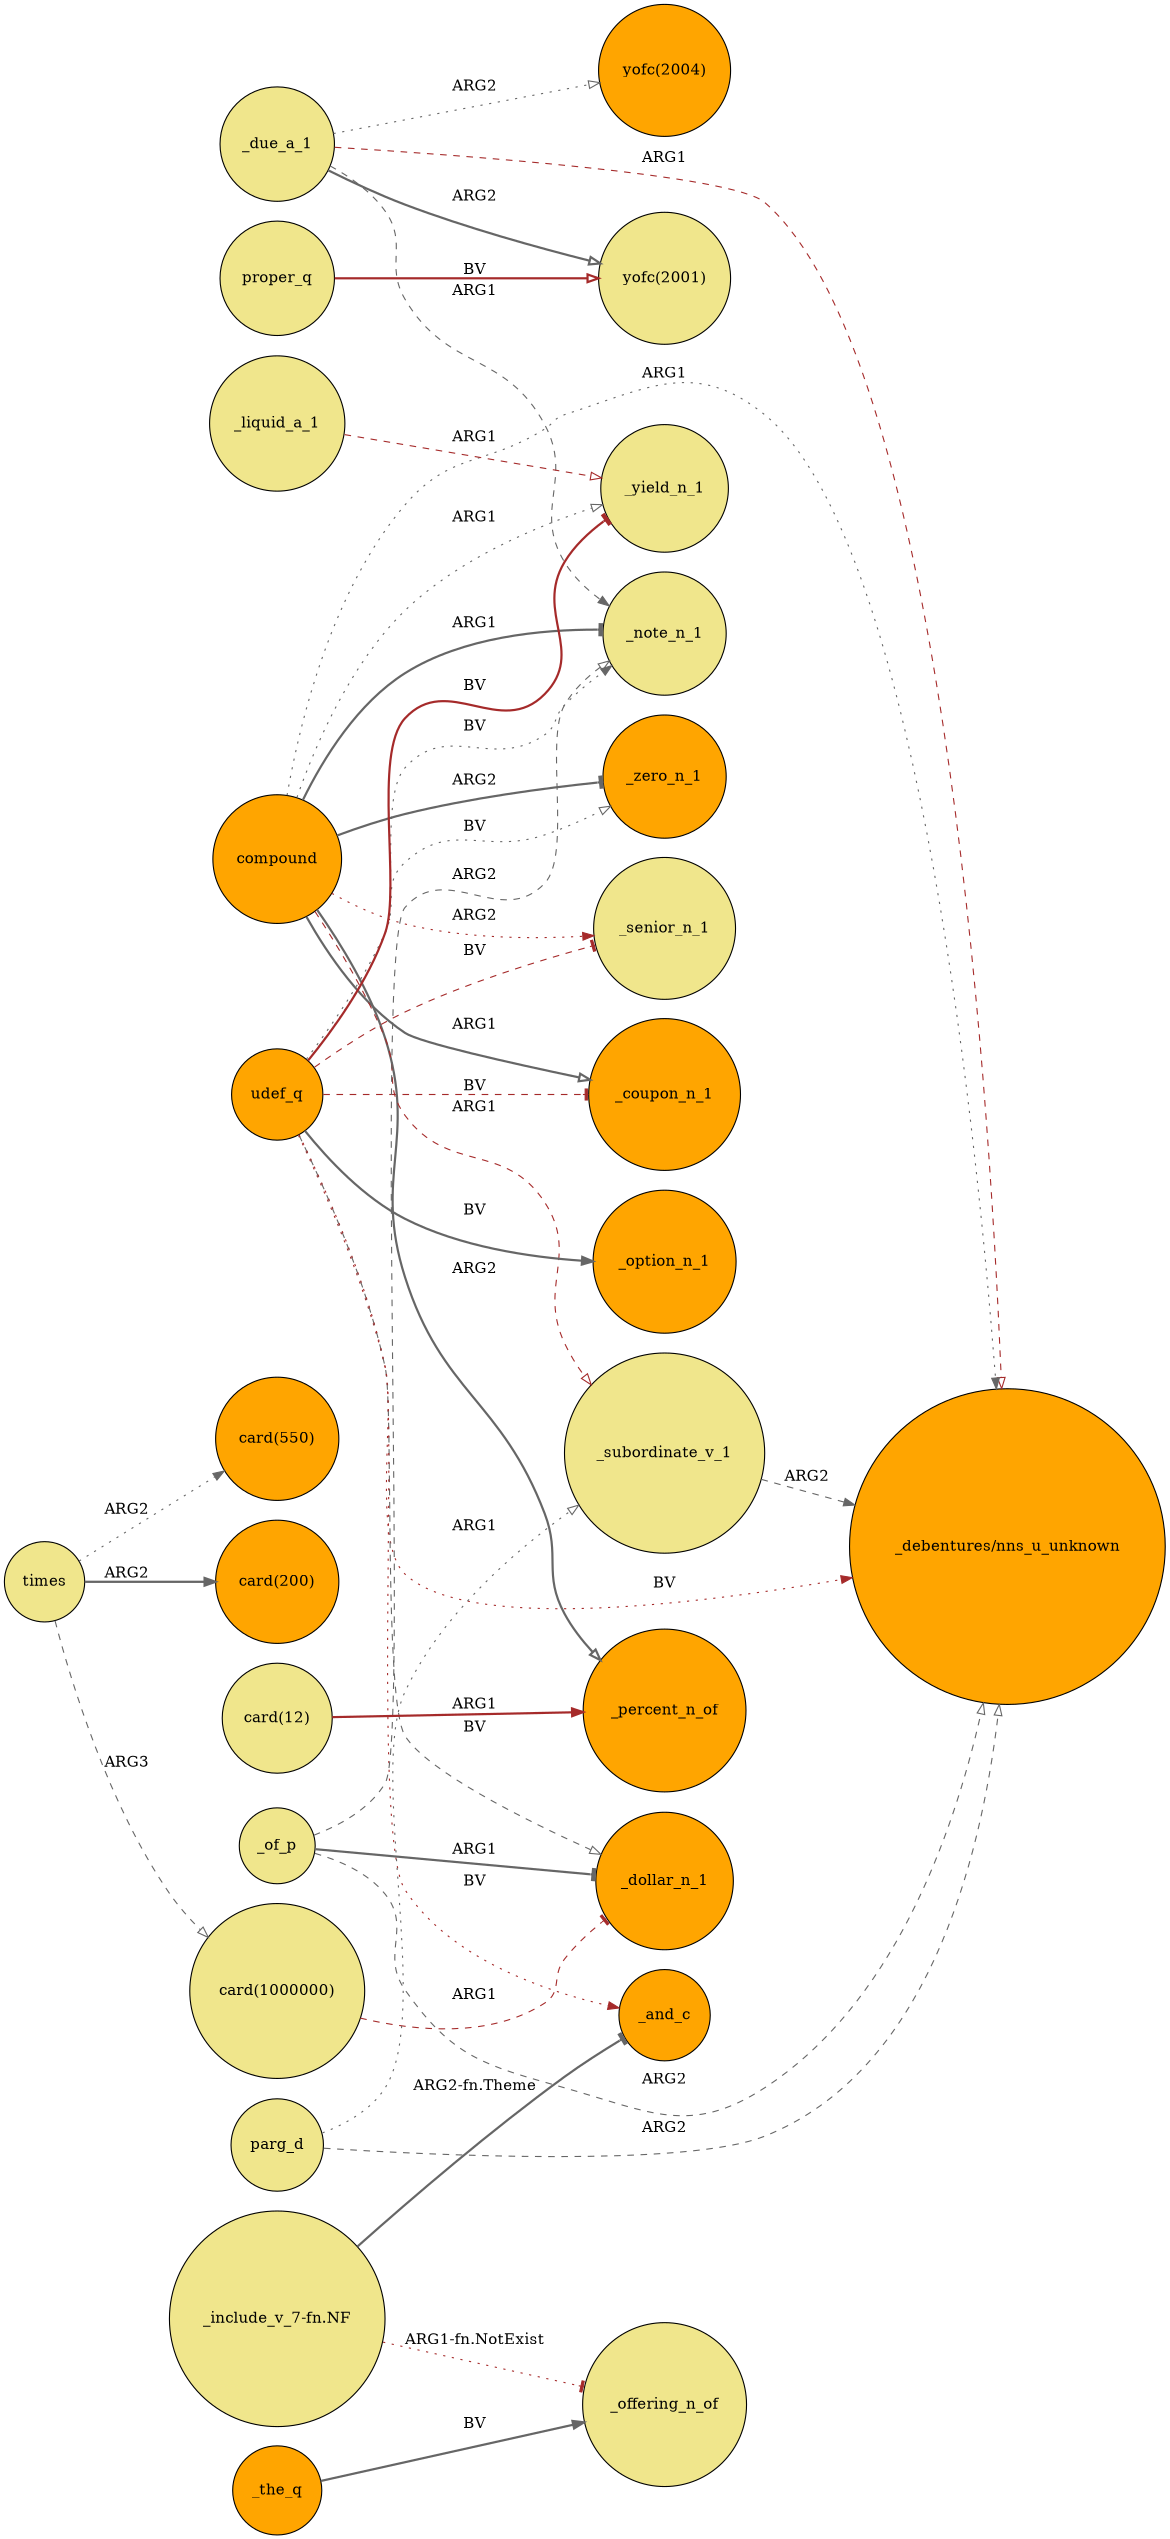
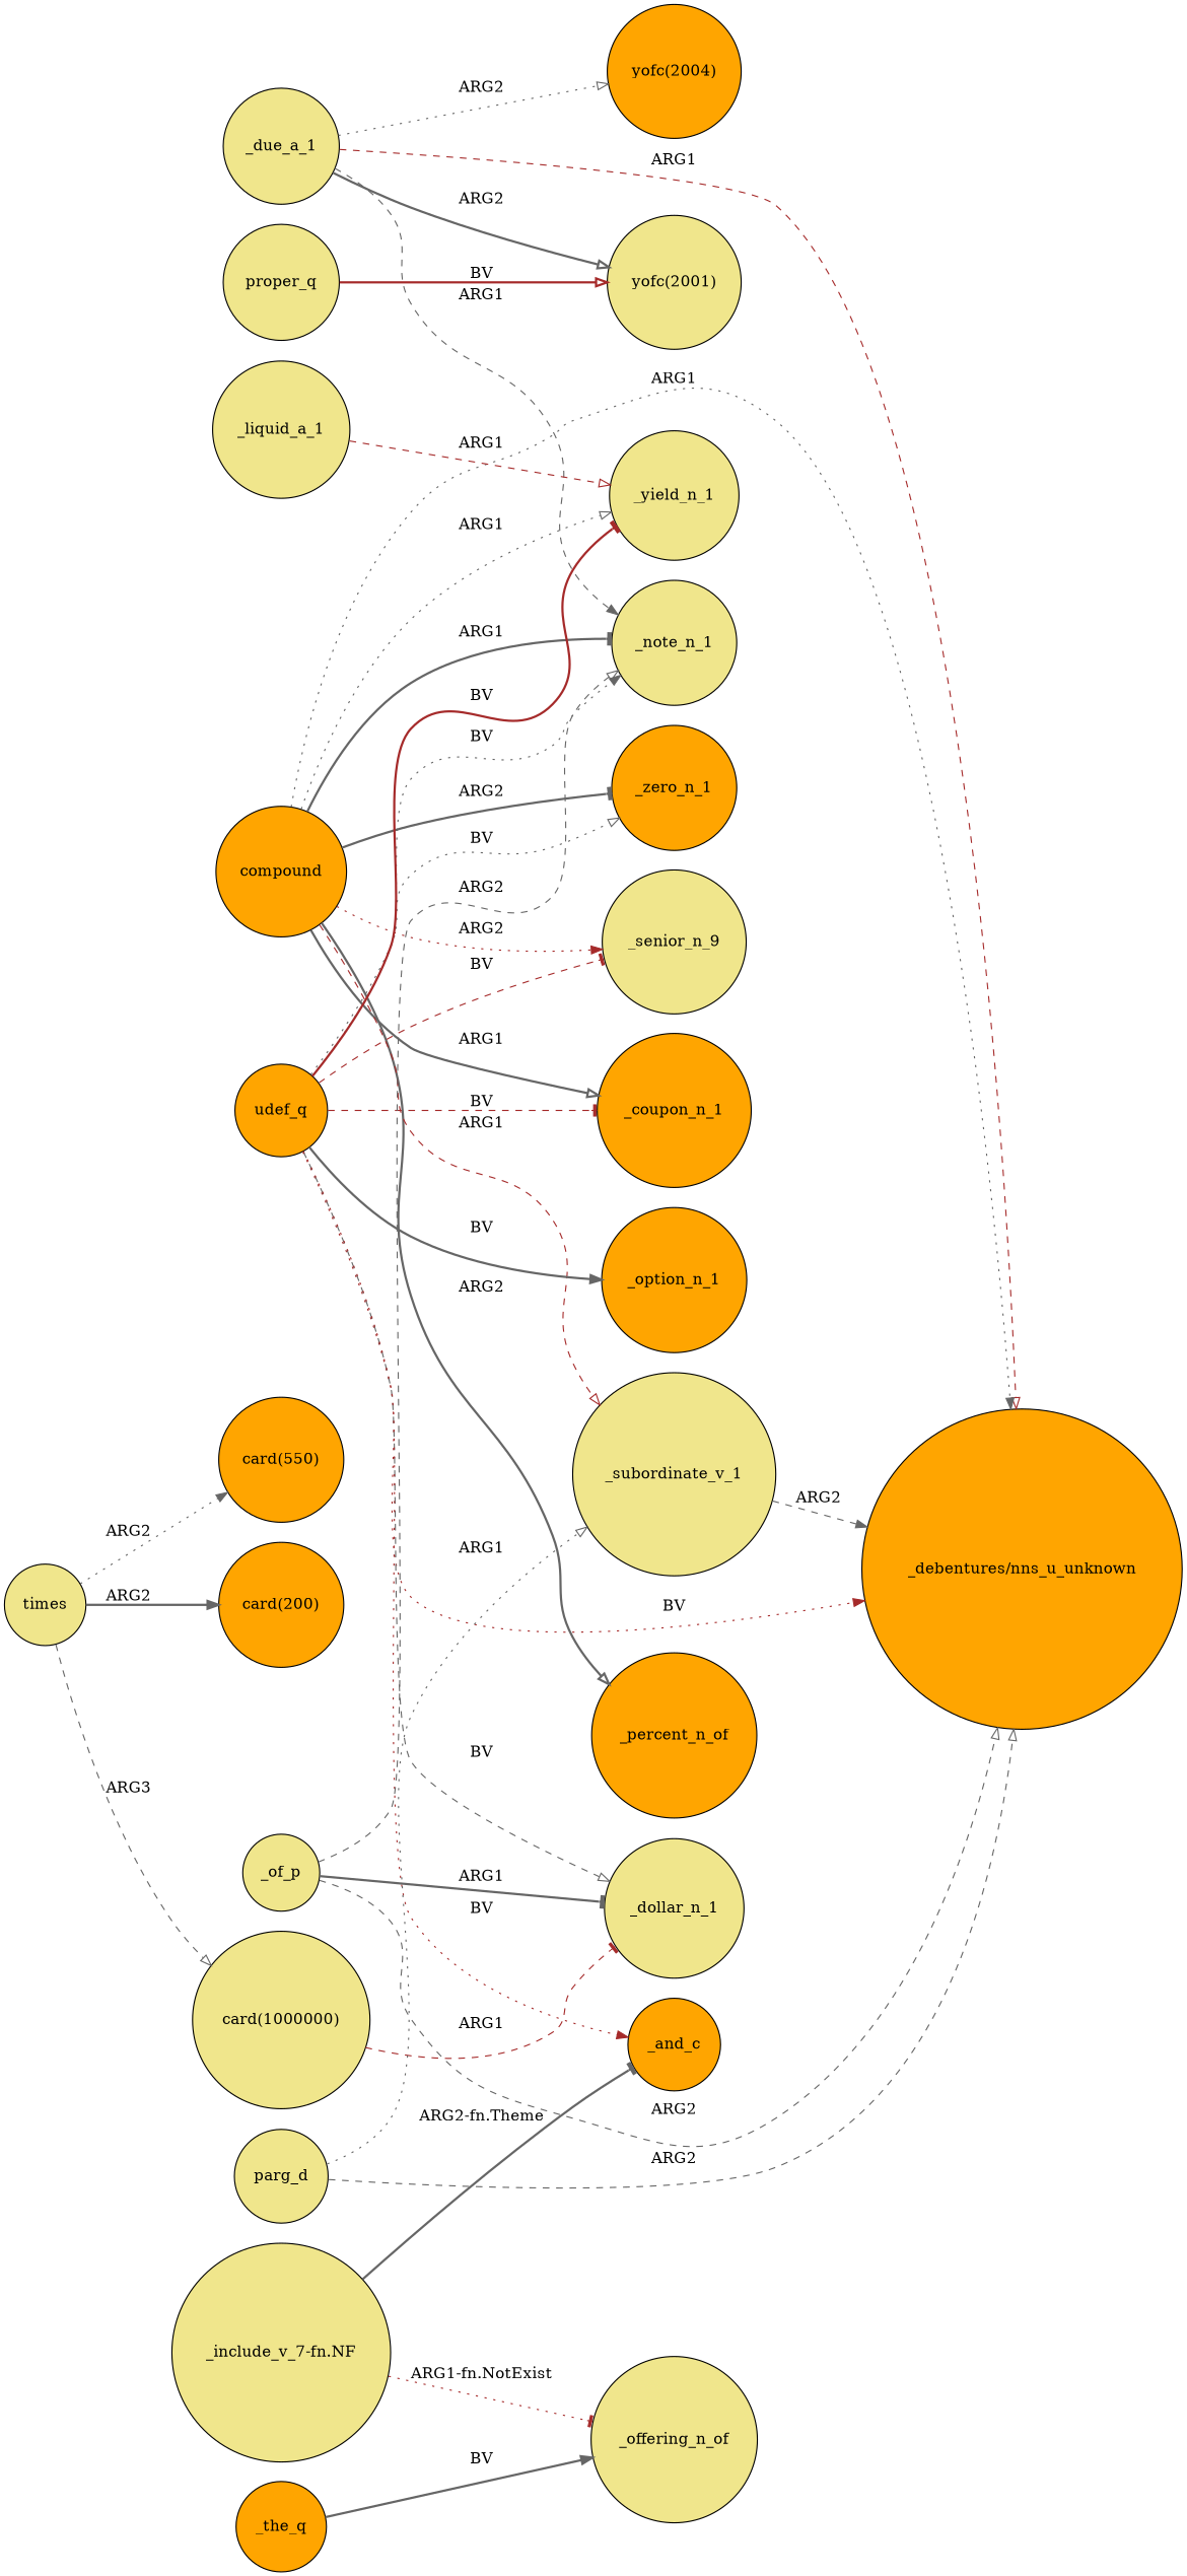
  digraph {
    rankdir=LR
    node [fillcolor=khaki shape=circle style=filled]
    edge [arrowhead=onormal color=gray40 style=dashed]
    "_debentures/nns_u_unknown" [fillcolor=orange]
    _due_a_1
    _note_n_1
    "yofc(2001)"
    "yofc(2004)" [fillcolor=orange]
    compound [fillcolor=orange]
    _coupon_n_1 [fillcolor=orange]
    _zero_n_1 [fillcolor=orange]
    _yield_n_1
    _percent_n_of [fillcolor=orange]
-   _senior_n_1
+   _senior_n_1 [label=_senior_n_9]
    _subordinate_v_1
    _option_n_1 [fillcolor=orange]
-   _dollar_n_1 [fillcolor=orange]
+   _dollar_n_1
    "card(1000000)"
    udef_q [fillcolor=orange]
    _and_c [fillcolor=orange]
    _of_p
    parg_d
    times
    "card(550)" [fillcolor=orange]
    "card(200)" [fillcolor=orange]
    n23 [label="_include_v_7-fn.NF"]
    _offering_n_of
    _the_q [fillcolor=orange]
    proper_q
-   "card(12)"
    _liquid_a_1
    _due_a_1 -> "_debentures/nns_u_unknown" [color=brown label=ARG1]
    _due_a_1 -> _note_n_1 [arrowhead=normal label=ARG1]
    _due_a_1 -> "yofc(2001)" [label=ARG2 style=bold]
    _due_a_1 -> "yofc(2004)" [label=ARG2 style=dotted]
    compound -> "_debentures/nns_u_unknown" [arrowhead=normal label=ARG1 style=dotted]
    compound -> _note_n_1 [arrowhead=tee label=ARG1 style=bold]
    compound -> _coupon_n_1 [label=ARG1 style=bold]
    compound -> _zero_n_1 [arrowhead=tee label=ARG2 style=bold]
    compound -> _yield_n_1 [label=ARG1 style=dotted]
    compound -> _percent_n_of [label=ARG2 style=bold]
    compound -> _senior_n_1 [arrowhead=normal color=brown label=ARG2 style=dotted]
    compound -> _subordinate_v_1 [color=brown label=ARG1]
    _subordinate_v_1 -> "_debentures/nns_u_unknown" [arrowhead=normal label=ARG2]
    "card(1000000)" -> _dollar_n_1 [arrowhead=tee color=brown label=ARG1]
    udef_q -> "_debentures/nns_u_unknown" [arrowhead=normal color=brown label=BV style=dotted]
    udef_q -> _note_n_1 [arrowhead=normal label=BV style=dotted]
    udef_q -> _coupon_n_1 [arrowhead=tee color=brown label=BV]
    udef_q -> _zero_n_1 [label=BV style=dotted]
    udef_q -> _yield_n_1 [arrowhead=tee color=brown label=BV style=bold]
    udef_q -> _senior_n_1 [arrowhead=tee color=brown label=BV]
    udef_q -> _option_n_1 [arrowhead=normal label=BV style=bold]
    udef_q -> _dollar_n_1 [label=BV]
    udef_q -> _and_c [arrowhead=normal color=brown label=BV style=dotted]
    _of_p -> "_debentures/nns_u_unknown" [label=ARG2]
    _of_p -> _note_n_1 [label=ARG2]
    _of_p -> _dollar_n_1 [arrowhead=tee label=ARG1 style=bold]
    parg_d -> "_debentures/nns_u_unknown" [label=ARG2]
    parg_d -> _subordinate_v_1 [label=ARG1 style=dotted]
    times -> "card(1000000)" [label=ARG3]
    times -> "card(550)" [arrowhead=normal label=ARG2 style=dotted]
    times -> "card(200)" [arrowhead=normal label=ARG2 style=bold]
    n23 -> _and_c [arrowhead=tee label="ARG2-fn.Theme" style=bold]
    n23 -> _offering_n_of [arrowhead=tee color=brown label="ARG1-fn.NotExist" style=dotted]
    _the_q -> _offering_n_of [arrowhead=normal label=BV style=bold]
    proper_q -> "yofc(2001)" [color=brown label=BV style=bold]
-   "card(12)" -> _percent_n_of [arrowhead=normal color=brown label=ARG1 style=bold]
    _liquid_a_1 -> _yield_n_1 [color=brown label=ARG1]
  }
